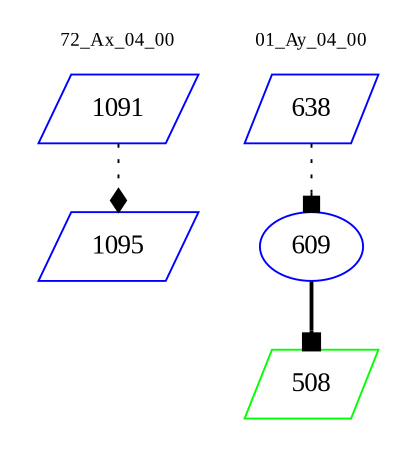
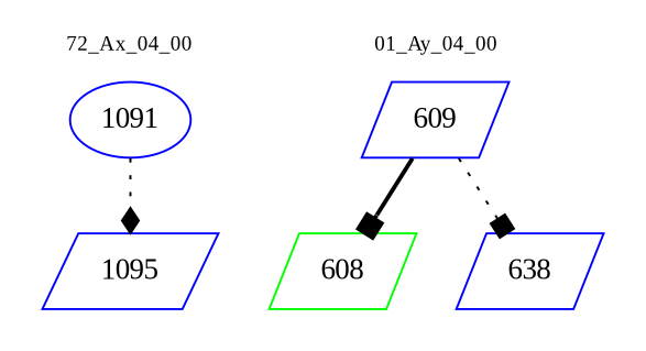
  digraph {
    fontname="Liberation Serif"
    node [color=blue fontname="Liberation Serif" shape=parallelogram]
    edge [arrowhead=box color=black fontname="Liberation Serif" style=dotted]
-   n1 [label=1091]
+   n1 [label=1091 shape=ellipse]
    n2 [label=1095]
-   n3 [label=609 shape=ellipse]
-   n4 [color=green label=508]
+   n3 [label=609]
+   n4 [color=green label=608]
    n5 [label=638]
    subgraph cluster_1 {
      color=white
      fontsize=10
      label="72_Ax_04_00"
      n1
      n2
    }
    subgraph cluster_2 {
      color=white
      fontsize=10
      label="01_Ay_04_00"
      n3
      n4
      n5
    }
    n1 -> n2 [arrowhead=diamond]
    n3 -> n4 [style=bold]
-   n5 -> n3
+   n3 -> n5
  }
